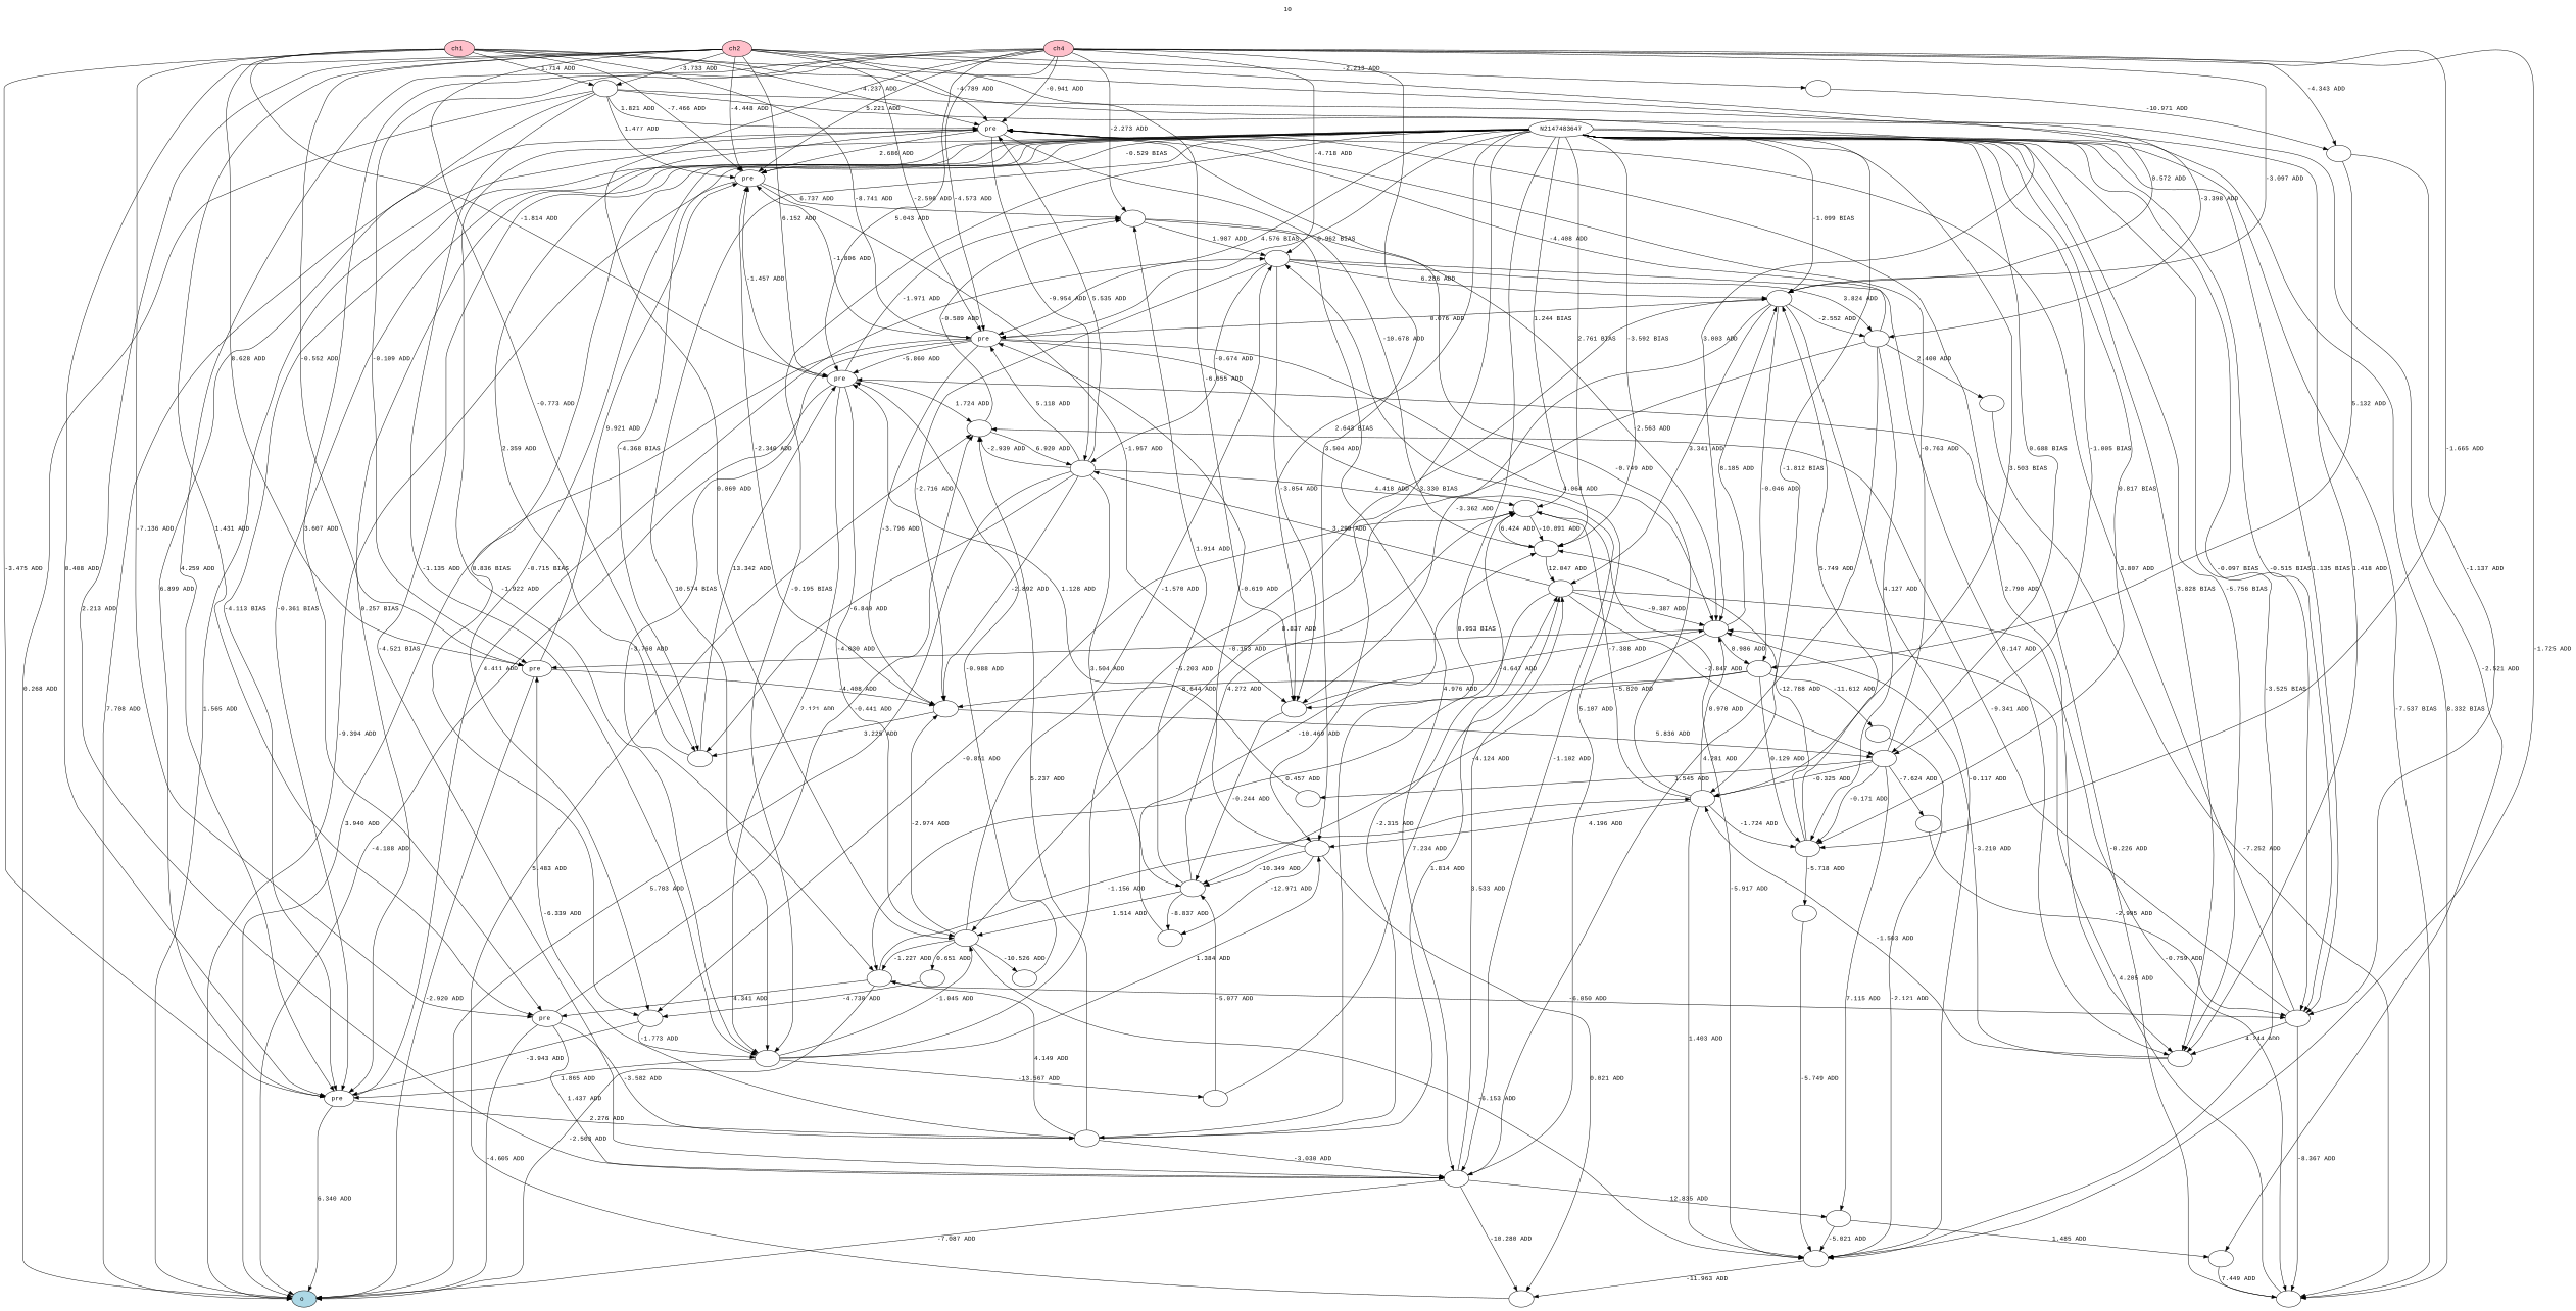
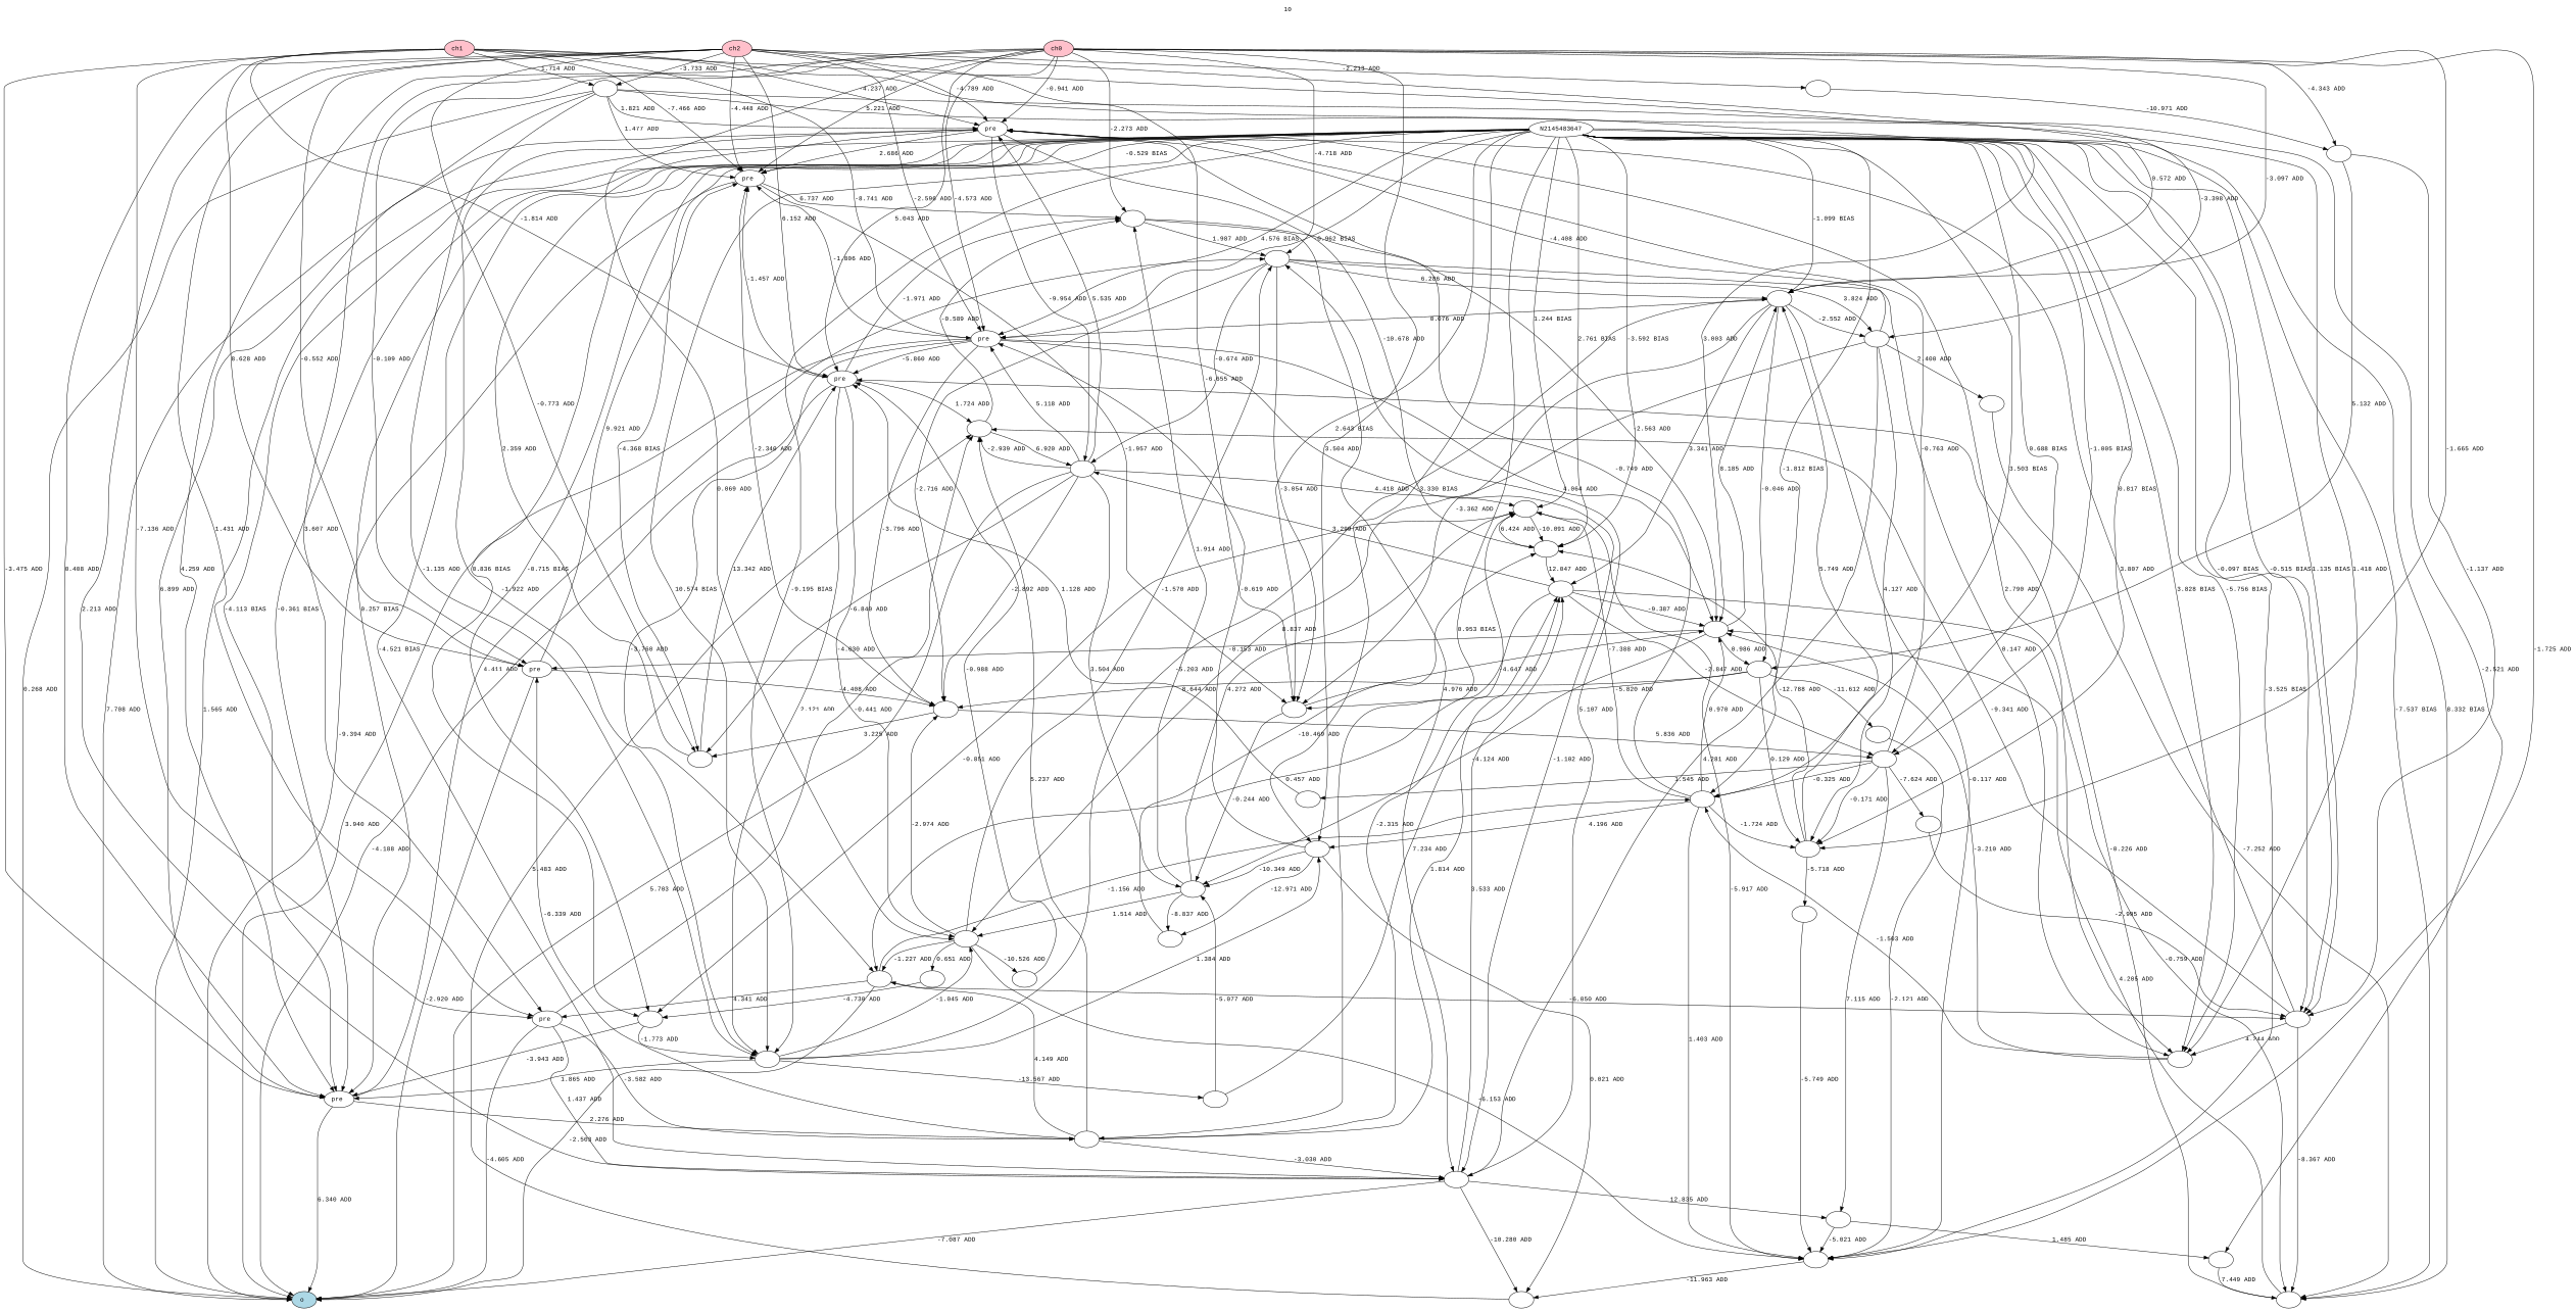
  digraph {
    fontname="Liberation Mono"
    label=10
    labelloc=t
    node [fillcolor=white fontname="Liberation Mono" style=filled]
    edge [fontname="Liberation Mono"]
-   n1 [fillcolor=pink label=ch4]
+   n1 [fillcolor=pink label="ch0 "]
    n2 [fillcolor=pink label="ch2 "]
    n3 [fillcolor=pink label="ch1 "]
    n4 [fillcolor=lightblue label="o "]
    n5 [label="pre "]
    n6 [label="pre "]
    n7 [label="pre "]
    n8 [label="pre "]
    n9 [label="pre "]
    n10 [label="pre "]
    n11 [label="pre "]
    n12 [label=" "]
    n13 [label=" "]
    n14 [label=" "]
    n15 [label=" "]
    n16 [label=" "]
    n17 [label=" "]
    n18 [label=" "]
    n19 [label=" "]
    n20 [label=" "]
    n21 [label=" "]
    n22 [label=" "]
    n23 [label=" "]
    n24 [label=" "]
    n25 [label=" "]
    n26 [label=" "]
    n27 [label=" "]
    n28 [label=" "]
    n29 [label=" "]
    n30 [label=" "]
    n31 [label=" "]
    n32 [label=" "]
    n33 [label=" "]
    n34 [label=" "]
    n35 [label=" "]
    n36 [label=" "]
    n37 [label=" "]
    n38 [label=" "]
    n39 [label=" "]
    n40 [label=" "]
    n41 [label=" "]
    n42 [label=" "]
    n43 [label=" "]
    n44 [label=" "]
    n45 [label=" "]
    n46 [label=" "]
    n47 [label=" "]
    n48 [label=" "]
    n49 [label=" "]
    n50 [label=" "]
-   N2147483647 [fillcolor="" style=""]
+   N2147483647 [label=N2145483647 fillcolor="" style=""]
    n52 [label=" "]
    n53 [label=" "]
    n54 [label=" "]
    n55 [label=" "]
    n56 [label=" "]
    subgraph sub_1 {
      rank=min
      n1
      n2
      n3
    }
    subgraph sub_2 {
      rank=max
      n4
    }
    n1 -> n5 [label="-0.941 ADD"]
    n1 -> n6 [label="5.043 ADD"]
    n1 -> n7 [label="5.221 ADD"]
    n1 -> n8 [label="-4.573 ADD"]
    n1 -> n9 [label="3.607 ADD"]
    n1 -> n10 [label="4.259 ADD"]
    n1 -> n11 [label="-0.109 ADD"]
    n1 -> n12 [label="3.504 ADD"]
    n1 -> n13 [label="-3.097 ADD"]
    n1 -> n14 [label="-4.718 ADD"]
    n1 -> n15 [label="0.069 ADD"]
    n1 -> n16 [label="-2.273 ADD"]
    n1 -> n17 [label="-1.725 ADD"]
    n1 -> n18 [label="-1.665 ADD"]
    n1 -> n19 [label="-4.343 ADD"]
    n2 -> n5 [label="-4.789 ADD"]
    n2 -> n6 [label="6.152 ADD"]
    n2 -> n7 [label="-4.448 ADD"]
    n2 -> n8 [label="-2.596 ADD"]
    n2 -> n9 [label="1.431 ADD"]
    n2 -> n10 [label="0.408 ADD"]
    n2 -> n11 [label="-0.552 ADD"]
    n2 -> n13 [label="0.572 ADD"]
    n2 -> n20 [label="-6.655 ADD"]
    n2 -> n21 [label="2.213 ADD"]
    n2 -> n22 [label="-3.733 ADD"]
    n2 -> n23 [label="-0.773 ADD"]
    n2 -> n24 [label="-2.213 ADD"]
    n3 -> n5 [label="-4.237 ADD"]
    n3 -> n6 [label="-1.814 ADD"]
    n3 -> n7 [label="-7.466 ADD"]
    n3 -> n8 [label="-8.741 ADD"]
    n3 -> n9 [label="-7.136 ADD"]
    n3 -> n10 [label="-3.475 ADD"]
    n3 -> n11 [label="8.628 ADD"]
    n3 -> n22 [label="1.714 ADD"]
    n3 -> n25 [label="3.003 ADD"]
    n3 -> n26 [label="-3.398 ADD"]
    n5 -> n4 [label="7.708 ADD"]
    n5 -> n7 [label="2.686 ADD"]
    n5 -> n27 [label="-9.954 ADD"]
    n5 -> n28 [label="-1.922 ADD"]
    n5 -> n29 [label="-10.678 ADD"]
    n5 -> n30 [label="2.790 ADD"]
    n6 -> n4 [label="-4.188 ADD"]
    n6 -> n7 [label="-1.457 ADD"]
    n6 -> n15 [label="-4.030 ADD"]
    n6 -> n16 [label="-1.971 ADD"]
    n6 -> n28 [label="2.121 ADD"]
    n6 -> n31 [label="1.724 ADD"]
    n7 -> n4 [label="-9.394 ADD"]
    n7 -> n16 [label="6.737 ADD"]
    n7 -> n20 [label="-1.957 ADD"]
    n8 -> n4 [label="3.940 ADD"]
    n8 -> n6 [label="-5.860 ADD"]
    n8 -> n7 [label="-1.806 ADD"]
    n8 -> n21 [label="-1.102 ADD"]
    n8 -> n25 [label="4.064 ADD"]
    n8 -> n32 [label="-3.760 ADD"]
    n8 -> n33 [label="-3.796 ADD"]
    n9 -> n4 [label="-4.605 ADD"]
    n9 -> n21 [label="1.437 ADD"]
    n9 -> n31 [label="-0.441 ADD"]
    n9 -> n34 [label="-3.582 ADD"]
    n10 -> n4 [label="6.340 ADD"]
    n10 -> n14 [label="4.411 ADD"]
    n10 -> n34 [label="2.276 ADD"]
    n11 -> n4 [label="-2.920 ADD"]
    n11 -> n7 [label="9.921 ADD"]
    n11 -> n33 [label="-4.408 ADD"]
    n12 -> n8 [label="-0.619 ADD"]
    n12 -> n35 [label="-10.349 ADD"]
    n12 -> n36 [label="0.021 ADD"]
    n12 -> n37 [label="-12.971 ADD"]
    n13 -> n8 [label="0.076 ADD"]
    n13 -> n17 [label="-0.117 ADD"]
    n13 -> n20 [label="-3.362 ADD"]
    n13 -> n26 [label="-2.552 ADD"]
    n13 -> n38 [label="3.341 ADD"]
    n13 -> n39 [label="-0.046 ADD"]
    n14 -> n13 [label="6.286 ADD"]
    n14 -> n20 [label="-3.054 ADD"]
    n14 -> n26 [label="3.824 ADD"]
    n14 -> n27 [label="-0.674 ADD"]
    n14 -> n30 [label="0.147 ADD"]
    n14 -> n33 [label="-2.716 ADD"]
    n15 -> n14 [label="-1.570 ADD"]
    n15 -> n17 [label="-6.153 ADD"]
    n15 -> n32 [label="-1.227 ADD"]
    n15 -> n33 [label="-2.974 ADD"]
    n15 -> n40 [label="0.651 ADD"]
    n15 -> n41 [label="-10.526 ADD"]
    n16 -> n14 [label="1.987 ADD"]
    n16 -> n21 [label="4.976 ADD"]
    n16 -> n25 [label="-2.563 ADD"]
    n17 -> n36 [label="-11.963 ADD"]
    n18 -> n13 [label="5.749 ADD"]
    n18 -> n29 [label="-12.788 ADD"]
    n18 -> n42 [label="-5.718 ADD"]
    n19 -> n39 [label="5.132 ADD"]
    n19 -> n43 [label="-1.137 ADD"]
    n20 -> n25 [label="-4.647 ADD"]
    n20 -> n35 [label="-0.244 ADD"]
    n21 -> n4 [label="-7.087 ADD"]
    n21 -> n14 [label="5.107 ADD"]
    n21 -> n36 [label="-10.280 ADD"]
    n21 -> n38 [label="3.533 ADD"]
    n21 -> n48 [label="12.835 ADD"]
    n22 -> n4 [label="0.268 ADD"]
    n22 -> n5 [label="1.821 ADD"]
    n22 -> n7 [label="1.477 ADD"]
    n22 -> n10 [label="6.899 ADD"]
    n22 -> n28 [label="-1.135 ADD"]
    n22 -> n30 [label="1.418 ADD"]
    n22 -> n49 [label="-2.521 ADD"]
    n23 -> n5 [label="2.359 ADD"]
    n23 -> n6 [label="13.342 ADD"]
    n24 -> n19 [label="-10.971 ADD"]
    n25 -> n11 [label="-0.153 ADD"]
    n25 -> n13 [label="8.185 ADD"]
    n25 -> n35 [label="-4.124 ADD"]
    n25 -> n39 [label="0.986 ADD"]
    n26 -> n5 [label="-4.408 ADD"]
    n26 -> n15 [label="8.837 ADD"]
    n26 -> n18 [label="4.127 ADD"]
    n26 -> n21 [label="4.281 ADD"]
    n26 -> n50 [label="2.400 ADD"]
    n27 -> n4 [label="5.703 ADD"]
    n27 -> n5 [label="5.535 ADD"]
    n27 -> n8 [label="5.118 ADD"]
    n27 -> n23 [label="-6.840 ADD"]
    n27 -> n31 [label="-2.939 ADD"]
    n27 -> n33 [label="-2.892 ADD"]
    n27 -> n35 [label="3.504 ADD"]
    n27 -> n44 [label="4.418 ADD"]
    n28 -> n10 [label="1.865 ADD"]
    n28 -> n12 [label="1.384 ADD"]
    n28 -> n13 [label="-5.203 ADD"]
    n28 -> n15 [label="-1.045 ADD"]
    n28 -> n45 [label="-13.567 ADD"]
    n29 -> n38 [label="12.047 ADD"]
    n29 -> n44 [label="6.424 ADD"]
    n30 -> n25 [label="-3.210 ADD"]
    n30 -> n46 [label="-1.503 ADD"]
    n31 -> n16 [label="-0.589 ADD"]
    n31 -> n27 [label="6.920 ADD"]
    n32 -> n4 [label="-2.503 ADD"]
    n32 -> n9 [label="4.341 ADD"]
    n32 -> n43 [label="-6.050 ADD"]
    n32 -> n46 [label="-1.156 ADD"]
    n33 -> n7 [label="-2.340 ADD"]
    n33 -> n23 [label="3.225 ADD"]
    n33 -> n47 [label="5.836 ADD"]
    n34 -> n11 [label="-6.339 ADD"]
    n34 -> n21 [label="-3.030 ADD"]
    n34 -> n31 [label="5.237 ADD"]
    n34 -> n32 [label="4.149 ADD"]
    n34 -> n38 [label="1.814 ADD"]
    n34 -> n44 [label="-2.315 ADD"]
    n35 -> n15 [label="1.514 ADD"]
    n35 -> n16 [label="1.914 ADD"]
    n35 -> n37 [label="-8.837 ADD"]
    n35 -> n44 [label="4.272 ADD"]
    n36 -> n31 [label="5.483 ADD"]
    n37 -> n29 [label="-10.469 ADD"]
    n38 -> n25 [label="-9.387 ADD"]
    n38 -> n27 [label="3.299 ADD"]
    n38 -> n32 [label="0.457 ADD"]
    n38 -> n47 [label="-2.847 ADD"]
    n38 -> n52 [label="-0.759 ADD"]
    n39 -> n18 [label="0.129 ADD"]
    n39 -> n20 [label="-5.820 ADD"]
    n39 -> n33 [label="8.644 ADD"]
    n39 -> n56 [label="-11.612 ADD"]
    n40 -> n53 [label="-4.730 ADD"]
    n41 -> n6 [label="-0.988 ADD"]
    n42 -> n17 [label="-5.749 ADD"]
    n43 -> n5 [label="3.807 ADD"]
    n43 -> n30 [label="4.244 ADD"]
    n43 -> n31 [label="-9.341 ADD"]
    n43 -> n52 [label="-8.367 ADD"]
    n44 -> n17 [label="-5.917 ADD"]
    n44 -> n29 [label="-10.091 ADD"]
    n44 -> n53 [label="-0.851 ADD"]
    n45 -> n35 [label="-5.077 ADD"]
    n45 -> n38 [label="7.234 ADD"]
    n46 -> n5 [label="-0.749 ADD"]
    n46 -> n12 [label="4.196 ADD"]
    n46 -> n17 [label="1.403 ADD"]
    n46 -> n18 [label="-1.724 ADD"]
    n46 -> n25 [label="0.970 ADD"]
    n46 -> n44 [label="-7.388 ADD"]
    n47 -> n5 [label="-0.763 ADD"]
    n47 -> n18 [label="-0.171 ADD"]
    n47 -> n46 [label="-0.325 ADD"]
    n47 -> n48 [label="7.115 ADD"]
    n47 -> n54 [label="-7.624 ADD"]
    n47 -> n55 [label="1.545 ADD"]
    n48 -> n17 [label="-5.021 ADD"]
    n48 -> n49 [label="1.485 ADD"]
    n49 -> n52 [label="7.449 ADD"]
    n50 -> n52 [label="-7.252 ADD"]
    N2147483647 -> n4 [label="1.565 ADD"]
    N2147483647 -> n7 [label="-0.529 BIAS"]
    N2147483647 -> n8 [label="-0.962 BIAS"]
    N2147483647 -> n8 [label="4.576 BIAS"]
    N2147483647 -> n10 [label="0.257 BIAS"]
    N2147483647 -> n10 [label="-4.113 BIAS"]
    N2147483647 -> n10 [label="-0.361 BIAS"]
    N2147483647 -> n12 [label="-3.330 BIAS"]
    N2147483647 -> n13 [label="-1.099 BIAS"]
    N2147483647 -> n17 [label="-3.525 BIAS"]
    N2147483647 -> n18 [label="0.817 BIAS"]
    N2147483647 -> n20 [label="2.643 BIAS"]
    N2147483647 -> n21 [label="-4.521 BIAS"]
    N2147483647 -> n23 [label="-4.368 BIAS"]
    N2147483647 -> n28 [label="-9.195 BIAS"]
    N2147483647 -> n28 [label="10.574 BIAS"]
    N2147483647 -> n29 [label="2.761 BIAS"]
    N2147483647 -> n29 [label="-3.592 BIAS"]
    N2147483647 -> n30 [label="3.828 BIAS"]
    N2147483647 -> n30 [label="-5.756 BIAS"]
    N2147483647 -> n34 [label="0.953 BIAS"]
    N2147483647 -> n43 [label="-0.097 BIAS"]
    N2147483647 -> n43 [label="-0.515 BIAS"]
    N2147483647 -> n43 [label="1.135 BIAS"]
    N2147483647 -> n44 [label="1.244 BIAS"]
    N2147483647 -> n46 [label="-1.812 BIAS"]
    N2147483647 -> n46 [label="3.503 BIAS"]
    N2147483647 -> n47 [label="0.688 BIAS"]
    N2147483647 -> n47 [label="-1.005 BIAS"]
    N2147483647 -> n52 [label="-7.537 BIAS"]
    N2147483647 -> n52 [label="8.332 BIAS"]
    N2147483647 -> n53 [label="0.836 BIAS"]
    N2147483647 -> n53 [label="-0.715 BIAS"]
    n52 -> n6 [label="-0.226 ADD"]
    n52 -> n25 [label="4.205 ADD"]
    n53 -> n10 [label="-3.943 ADD"]
    n53 -> n28 [label="-1.773 ADD"]
    n54 -> n43 [label="-2.995 ADD"]
    n55 -> n6 [label="1.128 ADD"]
    n56 -> n17 [label="-2.121 ADD"]
  }
